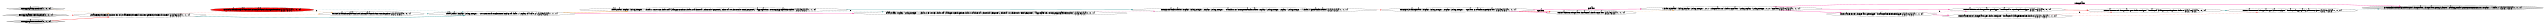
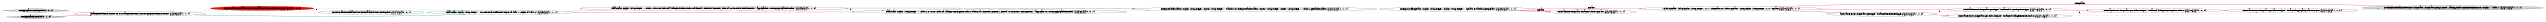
  digraph {
    rankdir=LR
    fontname="DejaVu Serif"
    node [fillcolor=white shape=ellipse style=filled fontname="DejaVu Serif"]
    edge [style=dashed color=deeppink fontname="DejaVu Serif"]
-   n1 [fillcolor=lightgray label="testAggregateEventTime['1', '0', '0']" shape=diamond]
    n2 [label="StreamExecutionEnvironment env = StreamExecutionEnvironment.getExecutionEnvironment()@@@3@@@['1', '1', '1']"]
    n3 [label="OneInputStreamOperator<Tuple2<String,Integer>,Tuple2<String,Integer>> operator = transform.getOperator()@@@8@@@['1', '1', '1']"]
    n4 [label="WindowOperator<String,Tuple2<String,Integer>,?,?,?> winOperator = (WindowOperator<String,Tuple2<String,Integer>,?,?,?>)operator@@@10@@@['1', '1', '1']"]
    n5 [label="Assert.assertTrue(operator instanceof WindowOperator)@@@9@@@['1', '1', '1']"]
    n6 [fillcolor=lightgray label="processElementAndEnsureOutput(winOperator,winOperator.getKeySelector(),BasicTypeInfo.STRING_TYPE_INFO,new Tuple2<>(\"hello\",1))@@@14@@@['1', '1', '1']"]
    n7 [label="Assert.assertTrue(winOperator.getTrigger() instanceof ProcessingTimeTrigger)@@@11@@@['0', '0', '1']"]
    n8 [label="Assert.assertTrue(winOperator.getWindowAssigner() instanceof SlidingProcessingTimeWindows)@@@12@@@['0', '0', '1']"]
    n9 [label="Assert.assertTrue(winOperator.getTrigger() instanceof EventTimeTrigger)@@@10@@@['1', '1', '0']"]
    n10 [fillcolor=red label="env.setStreamTimeCharacteristic(TimeCharacteristic.IngestionTime)@@@4@@@['1', '0', '0']"]
    n11 [label="env.setStreamTimeCharacteristic(TimeCharacteristic.ProcessingTime)@@@4@@@['0', '0', '1']"]
    n12 [label="DataStream<Tuple2<String,Integer>> source = env.fromElements(Tuple2.of(\"hello\",1),Tuple2.of(\"hello\",2))@@@5@@@['1', '1', '1']"]
    n13 [label="DataStream<Tuple2<String,Integer>> window1 = source.windowAll(SlidingEventTimeWindows.of(Time.of(1,TimeUnit.SECONDS),Time.of(100,TimeUnit.MILLISECONDS))).aggregate(new DummyAggregationFunction())@@@5@@@['1', '1', '0']"]
    n14 [label="DataStream<Tuple2<String,Integer>> window1 = source.windowAll(SlidingProcessingTimeWindows.of(Time.of(1,TimeUnit.SECONDS),Time.of(100,TimeUnit.MILLISECONDS))).aggregate(new DummyAggregationFunction())@@@6@@@['0', '0', '1']"]
    n15 [label="OneInputTransformation<Tuple2<String,Integer>,Tuple2<String,Integer>> transform = (OneInputTransformation<Tuple2<String,Integer>,Tuple2<String,Integer>>)window1.getTransformation()@@@7@@@['1', '1', '1']"]
    n16 [label="Assert.assertTrue(winOperator.getWindowAssigner() instanceof SlidingEventTimeWindows)@@@11@@@['1', '1', '0']"]
    n17 [fillcolor=lightgray label="testAggregateProcessingTime['0', '0', '1']" shape=diamond]
    n18 [label="Assert.assertTrue(winOperator.getStateDescriptor() instanceof AggregatingStateDescriptor)@@@13@@@['1', '1', '1']"]
    n19 [fillcolor=lightgray label="testAggregateEventTime['0', '1', '0']" shape=diamond]
-   n1 -> n2 [color=darkorange]
    n2 -> n10 [color=red]
    n2 -> n11 [color=darkorange]
    n2 -> n12 [style=bold color=teal]
    n3 -> n4 [label=operator style=bold]
    n3 -> n5 [label=operator style=bold color=red]
    n3 -> n5 [style=bold]
    n4 -> n6 [label=winOperator style=bold]
    n4 -> n7 [style=bold]
    n4 -> n9 [style=bold]
    n5 -> n4 [color=darkorange]
    n7 -> n8 [style=bold color=red]
    n8 -> n18 [style=bold color=teal]
    n9 -> n7 [label=0]
    n9 -> n16 [style=bold]
    n10 -> n11 [label=0 color=darkorange]
    n10 -> n12 [color=teal]
    n11 -> n12 [color=teal]
    n12 -> n13 [style=bold color=darkorange]
    n12 -> n14 [style=bold]
    n13 -> n14 [label=0 color=teal]
    n13 -> n15 [style=bold color=teal]
    n14 -> n15
    n15 -> n3 [color=red]
    n16 -> n8 [label=0 color=red]
    n16 -> n18 [color=red]
    n17 -> n2 [color=red]
    n18 -> n6 [color=teal]
    n19 -> n2 [style=bold color=red]
  }
